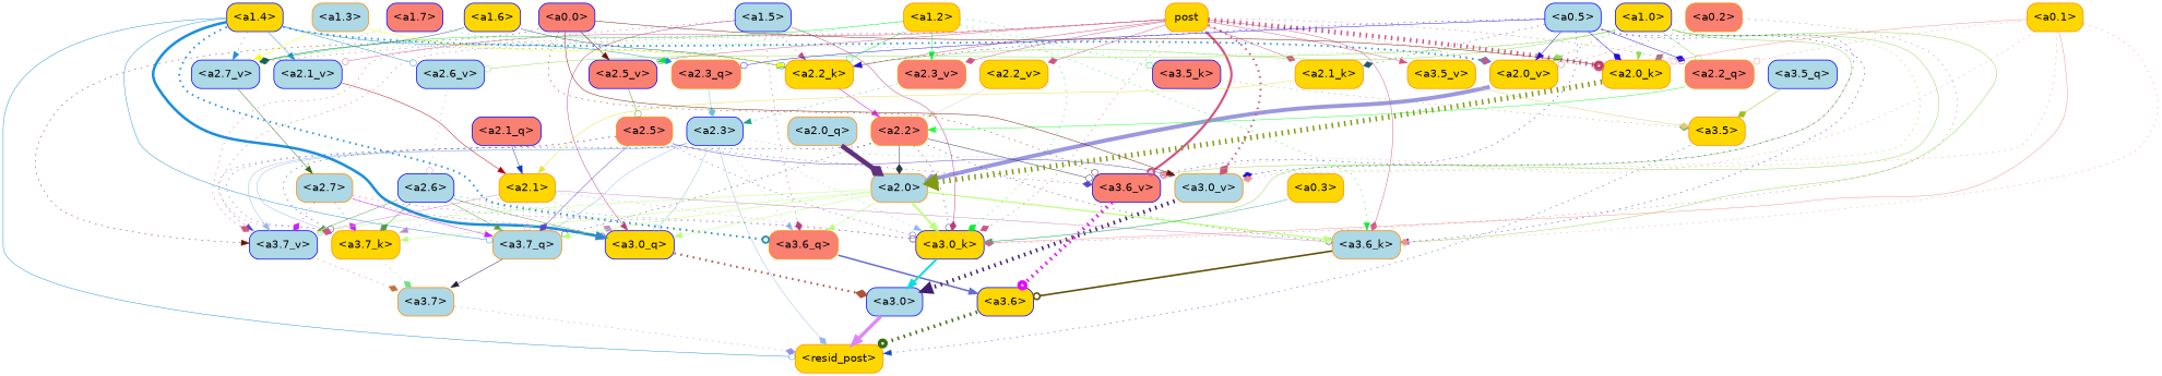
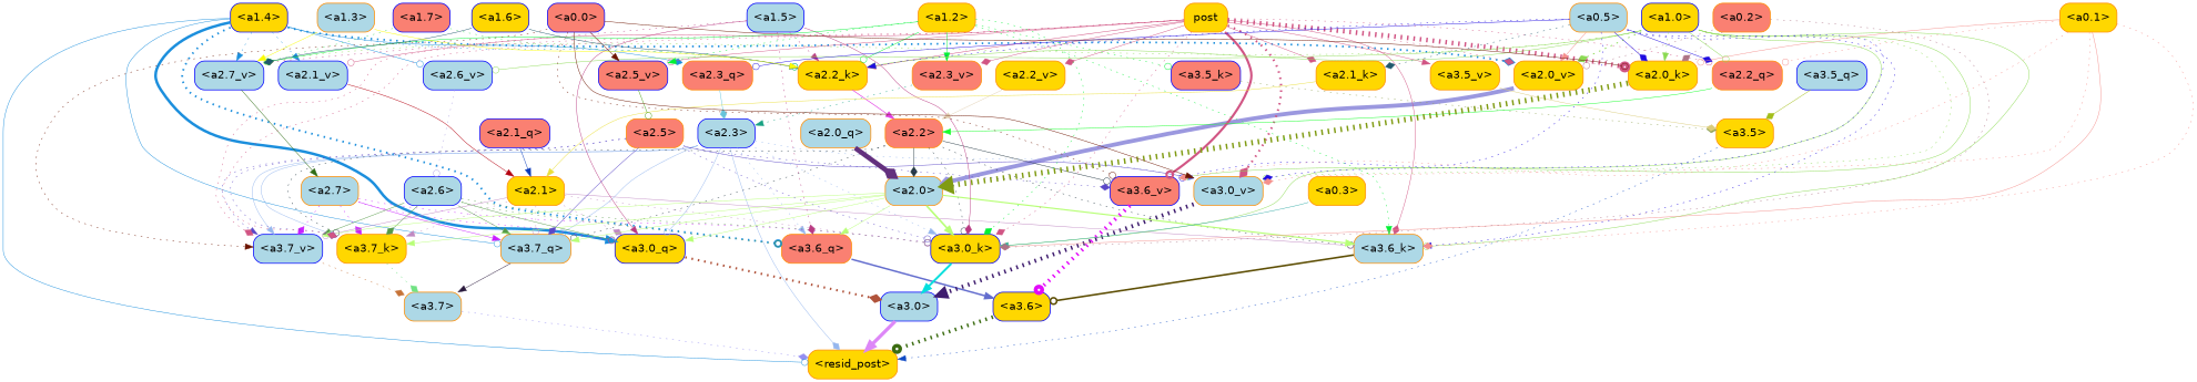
  strict digraph {
    splines=true
    node [color=darkorange fillcolor=gold fontname=Helvetica shape=box style="filled, rounded"]
    edge [arrowhead=diamond color="#d15584" penwidth=0.6 style=dotted]
    "<a3.7>" [fillcolor=lightblue]
    "<resid_post>"
    "<a3.6>" [color=blue]
    "<a3.5>"
    "<a3.0>" [color=blue fillcolor=lightblue]
    "<a2.3>" [color=blue fillcolor=lightblue]
    "<a3.7_q>" [fillcolor=lightblue]
    "<a3.6_q>" [fillcolor=salmon]
    "<a3.0_q>" [color=blue]
    "<a3.7_k>"
    "<a3.0_k>" [color=blue]
    "<a3.7_v>" [color=blue fillcolor=lightblue]
    "<a3.0_v>" [fillcolor=lightblue]
    "<a1.4>" [color=blue]
    "<a2.3_q>" [fillcolor=salmon]
    "<a2.2_k>"
    "<a2.7_v>" [color=blue fillcolor=lightblue]
    "<a2.6_v>" [color=blue fillcolor=lightblue]
    "<a2.1_v>" [color=blue fillcolor=lightblue]
    "<a2.0_v>"
    "<a2.2>" [fillcolor=salmon]
    "<a2.7>" [fillcolor=lightblue]
    "<a2.6>" [color=blue fillcolor=lightblue]
    "<a2.1>"
    "<a2.0>" [fillcolor=lightblue]
    "<a3.6_k>" [fillcolor=lightblue]
    "<a3.6_v>" [color=blue fillcolor=salmon]
    "<a3.5_q>" [color=blue fillcolor=lightblue]
    "<a3.5_k>" [color=blue fillcolor=salmon]
    "<a3.5_v>"
    "<a2.5>" [fillcolor=salmon]
    "<a1.5>" [color=blue fillcolor=lightblue]
    n33 [label=post]
    "<a2.2_q>" [fillcolor=salmon]
    "<a2.1_k>"
    "<a2.0_k>"
    "<a2.5_v>" [color=blue fillcolor=salmon]
    "<a2.3_v>" [fillcolor=salmon]
    "<a2.2_v>"
    "<a1.2>"
    "<a1.0>" [color=blue]
-   "<a0.5>" [color=blue fillcolor=lightblue]
+   "<a0.5>" [fillcolor=lightblue]
    "<a0.1>"
    "<a0.3>"
    "<a0.2>" [fillcolor=salmon]
    "<a0.0>" [color=blue fillcolor=salmon]
    "<a2.1_q>" [color=blue fillcolor=salmon]
    "<a2.0_q>" [fillcolor=lightblue]
    "<a1.7>" [color=blue fillcolor=salmon]
    "<a1.6>" [color=blue]
    "<a1.3>" [fillcolor=lightblue]
    "<a3.7>" -> "<resid_post>" [color="#958ff2"]
    "<a3.6>" -> "<resid_post>" [arrowhead=odot color="#3b6c11" penwidth=4.648244500160217]
    "<a3.5>" -> "<resid_post>" [arrowhead=normal color="#104bc4"]
    "<a3.0>" -> "<resid_post>" [arrowhead=normal color="#dd87f7" penwidth=4.3288813829422 style=solid]
    "<a2.3>" -> "<resid_post>" [color="#96b7ee" style=solid]
    "<a2.3>" -> "<a3.7_q>" [arrowhead=odot color="#96b7ee" style=solid]
    "<a2.3>" -> "<a3.6_q>" [arrowhead=normal color="#96b7ee"]
    "<a2.3>" -> "<a3.0_q>" [arrowhead=odot color="#96b7ee" style=solid]
    "<a2.3>" -> "<a3.7_k>" [arrowhead=normal color="#96b7ee" style=solid]
    "<a2.3>" -> "<a3.0_k>" [arrowhead=normal color="#96b7ee"]
    "<a2.3>" -> "<a3.7_v>" [arrowhead=normal color="#96b7ee" style=solid]
    "<a2.3>" -> "<a3.0_v>" [color="#96b7ee"]
    "<a3.7_q>" -> "<a3.7>" [arrowhead=normal color="#2a193c" style=solid]
    "<a3.6_q>" -> "<a3.6>" [arrowhead=normal color="#646ece" penwidth=2.03758105635643 style=solid]
    "<a3.0_q>" -> "<a3.0>" [color="#b0533b" penwidth=2.8638100624084473]
    "<a3.7_k>" -> "<a3.7>" [color="#71e283"]
    "<a3.0_k>" -> "<a3.0>" [arrowhead=normal color="#03dfdd" penwidth=2.6274144649505615 style=solid]
    "<a3.7_v>" -> "<a3.7>" [color="#c67337"]
    "<a3.0_v>" -> "<a3.0>" [arrowhead=normal color="#3f1d6f" penwidth=5.188832879066467]
    "<a1.4>" -> "<resid_post>" [arrowhead=odot color="#1c8fdd" style=solid]
    "<a1.4>" -> "<a3.7_q>" [arrowhead=odot color="#1c8fdd" style=solid]
    "<a1.4>" -> "<a3.6_q>" [arrowhead=odot color="#1c8fdd" penwidth=2.5397292599081993]
    "<a1.4>" -> "<a3.0_q>" [arrowhead=normal color="#1c8fdd" penwidth=3.3985572457313538 style=solid]
    "<a1.4>" -> "<a2.3_q>" [color="#1c8fdd" style=solid]
    "<a1.4>" -> "<a2.2_k>" [arrowhead=odot color="#1c8fdd"]
    "<a1.4>" -> "<a2.7_v>" [arrowhead=normal color="#1c8fdd"]
    "<a1.4>" -> "<a2.6_v>" [arrowhead=odot color="#1c8fdd" style=solid]
-   "<a1.4>" -> "<a2.1_v>" [arrowhead=normal color="#1c8fdd" style=solid]
+   "<a1.4>" -> "<a2.1_v>" [arrowhead=normal color="#1c8fdd"]
    "<a1.4>" -> "<a2.0_v>" [color="#1c8fdd" penwidth=2.3308929204940796]
    "<a2.3_q>" -> "<a2.3>" [color="#67c4da" style=solid]
    "<a2.2_k>" -> "<a2.2>" [arrowhead=normal color="#e13de3" penwidth=0.8337457180023193 style=solid]
    "<a2.7_v>" -> "<a2.7>" [arrowhead=normal color="#2f6d16" style=solid]
    "<a2.6_v>" -> "<a2.6>" [arrowhead=odot color="#ada0e1"]
    "<a2.1_v>" -> "<a2.1>" [arrowhead=normal color="#b4000f" style=solid]
    "<a2.0_v>" -> "<a2.0>" [color="#9b98df" penwidth=5.211444020271301 style=solid]
    "<a2.2>" -> "<a3.7_q>" [arrowhead=odot color="#243843"]
    "<a2.2>" -> "<a3.7_k>" [arrowhead=odot color="#243843"]
    "<a2.2>" -> "<a3.0_k>" [arrowhead=odot color="#243843"]
    "<a2.2>" -> "<a2.0>" [color="#243843" style=solid]
    "<a2.2>" -> "<a3.6_k>" [arrowhead=odot color="#243843"]
    "<a2.2>" -> "<a3.6_v>" [arrowhead=odot color="#243843" style=solid]
    "<a2.7>" -> "<a3.7_q>" [arrowhead=normal color="#c91fff" style=solid]
    "<a2.7>" -> "<a3.0_q>" [arrowhead=odot color="#c91fff"]
    "<a2.7>" -> "<a3.7_k>" [color="#c91fff"]
    "<a2.7>" -> "<a3.0_k>" [arrowhead=odot color="#c91fff"]
    "<a2.7>" -> "<a3.7_v>" [color="#c91fff"]
    "<a2.6>" -> "<a3.7_q>" [arrowhead=normal color="#559a48" style=solid]
    "<a2.6>" -> "<a3.6_q>" [arrowhead=odot color="#559a48"]
    "<a2.6>" -> "<a3.0_q>" [arrowhead=odot color="#559a48" style=solid]
    "<a2.6>" -> "<a3.7_k>" [color="#559a48" style=solid]
    "<a2.6>" -> "<a3.0_k>" [arrowhead=odot color="#559a48"]
    "<a2.6>" -> "<a3.7_v>" [arrowhead=normal color="#559a48" style=solid]
    "<a2.1>" -> "<a3.7_q>" [arrowhead=odot color="#c08ac2"]
    "<a2.1>" -> "<a3.0_q>" [color="#c08ac2"]
    "<a2.1>" -> "<a3.7_k>" [arrowhead=normal color="#c08ac2"]
    "<a2.1>" -> "<a3.0_k>" [arrowhead=odot color="#c08ac2"]
    "<a2.1>" -> "<a3.7_v>" [arrowhead=odot color="#c08ac2" style=solid]
    "<a2.1>" -> "<a3.6_k>" [arrowhead=odot color="#c08ac2" style=solid]
    "<a2.0>" -> "<a3.7_q>" [color="#b8ff77" arrowhead="" style=""]
    "<a2.0>" -> "<a3.6_q>" [color="#b8ff77" arrowhead="" style=""]
    "<a2.0>" -> "<a3.0_q>" [color="#b8ff77" arrowhead="" style=""]
    "<a2.0>" -> "<a3.7_k>" [color="#b8ff77" arrowhead="" style=""]
    "<a2.0>" -> "<a3.0_k>" [color="#b8ff77" penwidth=2.205150544643402 arrowhead="" style=""]
    "<a2.0>" -> "<a3.7_v>" [color="#b8ff77" arrowhead="" style=""]
    "<a2.0>" -> "<a3.6_k>" [color="#b8ff77" penwidth=1.5717863738536835 arrowhead="" style=""]
    "<a3.6_k>" -> "<a3.6>" [arrowhead=odot color="#5e4f05" penwidth=2.174198240041733 style=solid]
    "<a3.6_v>" -> "<a3.6>" [arrowhead=odot color="#e30afa" penwidth=5.002329230308533]
    "<a3.5_q>" -> "<a3.5>" [color="#a3be19" style=solid]
    "<a3.5_k>" -> "<a3.5>" [color="#8fa255"]
    "<a3.5_v>" -> "<a3.5>" [color="#dacc7c" style=solid]
    "<a2.5>" -> "<a3.7_q>" [color="#5a47c7" style=solid]
    "<a2.5>" -> "<a3.7_k>" [color="#5a47c7"]
    "<a2.5>" -> "<a3.0_k>" [arrowhead=odot color="#5a47c7"]
    "<a2.5>" -> "<a3.7_v>" [arrowhead=normal color="#5a47c7"]
    "<a2.5>" -> "<a3.0_v>" [arrowhead=normal color="#5a47c7" style=solid]
    "<a2.5>" -> "<a3.6_v>" [color="#5a47c7"]
    "<a1.5>" -> "<a3.6_q>" [color="#b93a82"]
    "<a1.5>" -> "<a3.0_q>" [arrowhead=normal color="#b93a82" style=solid]
    "<a1.5>" -> "<a3.0_k>" [color="#b93a82" style=solid]
    "<a1.5>" -> "<a2.2_k>" [arrowhead=normal color="#b93a82"]
    "<a1.5>" -> "<a2.7_v>" [color="#b93a82"]
    n33 -> "<a3.7_k>"
    n33 -> "<a3.0_k>"
    n33 -> "<a3.7_v>"
    n33 -> "<a3.0_v>" [penwidth=2.812090039253235]
    n33 -> "<a2.2_k>" [arrowhead=normal penwidth=0.6694881916046143 style=solid]
    n33 -> "<a2.1_v>" [arrowhead=odot style=solid]
    n33 -> "<a2.0_v>"
    n33 -> "<a3.6_k>" [style=solid]
    n33 -> "<a3.6_v>" [arrowhead=odot penwidth=2.882729172706604 style=solid]
    n33 -> "<a3.5_v>" [arrowhead=normal style=solid]
    n33 -> "<a2.2_q>" [arrowhead=odot]
    n33 -> "<a2.1_k>" [style=solid]
    n33 -> "<a2.0_k>" [arrowhead=odot penwidth=5.809704422950745]
    n33 -> "<a2.5_v>" [arrowhead=odot style=solid]
    n33 -> "<a2.3_v>" [style=solid]
    n33 -> "<a2.2_v>" [style=solid]
    "<a2.2_q>" -> "<a2.2>" [arrowhead=normal color="#19fe2d" penwidth=0.6299107074737549 style=solid]
    "<a2.1_k>" -> "<a2.1>" [color="#eadf3b" arrowhead="" style=""]
    "<a2.0_k>" -> "<a2.0>" [arrowhead=normal color="#809b13" penwidth=6.795950889587402]
    "<a2.5_v>" -> "<a2.5>" [arrowhead=odot color="#489e15" style=solid]
    "<a2.3_v>" -> "<a2.3>" [arrowhead=normal color="#19a283"]
    "<a2.2_v>" -> "<a2.2>" [color="#e1d0b3" arrowhead="" style=""]
    "<a1.2>" -> "<a3.0_k>" [color="#03f135"]
    "<a1.2>" -> "<a2.2_k>" [arrowhead=odot color="#03f135" style=solid]
    "<a1.2>" -> "<a2.7_v>" [color="#03f135" style=solid]
    "<a1.2>" -> "<a3.6_k>" [arrowhead=normal color="#03f135"]
    "<a1.2>" -> "<a3.5_k>" [arrowhead=odot color="#03f135"]
    "<a1.2>" -> "<a2.5_v>" [arrowhead=normal color="#03f135"]
    "<a1.2>" -> "<a2.3_v>" [arrowhead=normal color="#03f135" style=solid]
    "<a1.0>" -> "<a3.0_k>" [arrowhead=normal color="#8bda53" style=solid]
    "<a1.0>" -> "<a3.0_v>" [arrowhead=odot color="#8bda53"]
    "<a1.0>" -> "<a2.2_k>" [arrowhead=normal color="#8bda53" style=solid]
    "<a1.0>" -> "<a2.7_v>" [arrowhead=odot color="#8bda53"]
    "<a1.0>" -> "<a2.6_v>" [arrowhead=odot color="#8bda53" style=solid]
    "<a1.0>" -> "<a2.0_v>" [color="#8bda53" penwidth=1.2632839679718018]
    "<a1.0>" -> "<a3.6_k>" [arrowhead=odot color="#8bda53" style=solid]
    "<a1.0>" -> "<a3.6_v>" [arrowhead=normal color="#8bda53" style=solid]
    "<a1.0>" -> "<a2.2_q>" [arrowhead=odot color="#8bda53" style=solid]
    "<a1.0>" -> "<a2.0_k>" [arrowhead=normal color="#8bda53"]
    "<a0.5>" -> "<a3.0_v>" [color="#200ce0" penwidth=0.6281400918960571]
    "<a0.5>" -> "<a2.3_q>" [arrowhead=odot color="#200ce0" style=solid]
    "<a0.5>" -> "<a2.2_k>" [arrowhead=normal color="#200ce0"]
-   "<a0.5>" -> "<a2.0_v>" [arrowhead=normal color="#200ce0" style=solid]
+   "<a0.5>" -> "<a2.0_v>" [arrowhead=normal color="#f48f8c" style=solid]
    "<a0.5>" -> "<a3.6_k>" [arrowhead=normal color="#200ce0"]
    "<a0.5>" -> "<a3.6_v>" [arrowhead=odot color="#200ce0"]
    "<a0.5>" -> "<a2.2_q>" [color="#200ce0" style=solid]
    "<a0.5>" -> "<a2.1_k>" [color="#20586d"]
    "<a0.5>" -> "<a2.0_k>" [color="#200ce0" penwidth=0.6196913719177246 style=solid]
    "<a0.1>" -> "<a3.0_k>" [color="#f48f8c" style=solid]
    "<a0.1>" -> "<a3.0_v>" [color="#f48f8c"]
    "<a0.1>" -> "<a3.6_k>" [color="#f48f8c"]
    "<a0.1>" -> "<a3.6_v>" [color="#f48f8c"]
    "<a0.1>" -> "<a2.2_q>" [arrowhead=odot color="#f48f8c"]
    "<a0.1>" -> "<a2.0_k>" [arrowhead=odot color="#f48f8c" style=solid]
    "<a0.3>" -> "<a3.0_k>" [arrowhead=normal color="#37aca7" style=solid]
    "<a0.2>" -> "<a3.0_k>" [color="#ad7486"]
    "<a0.2>" -> "<a2.0_v>" [arrowhead=odot color="#ad7486"]
    "<a0.2>" -> "<a2.0_k>" [color="#ad7486"]
    "<a0.0>" -> "<a3.7_v>" [arrowhead=normal color="#6c1401"]
    "<a0.0>" -> "<a3.0_v>" [arrowhead=normal color="#6c1401" style=solid]
    "<a0.0>" -> "<a3.6_v>" [arrowhead=odot color="#6c1401"]
    "<a0.0>" -> "<a2.0_k>" [arrowhead=odot color="#6c1401" style=solid]
    "<a0.0>" -> "<a2.5_v>" [arrowhead=normal color="#6c1401" style=solid]
    "<a2.1_q>" -> "<a2.1>" [arrowhead=normal color="#093aba" style=solid]
    "<a2.0_q>" -> "<a2.0>" [color="#63307e" penwidth=6.081655263900757 style=solid]
    "<a1.7>" -> "<a2.2_k>" [arrowhead=odot color="#3ada56"]
    "<a1.7>" -> "<a2.7_v>" [color="#3ada56"]
    "<a1.6>" -> "<a2.2_k>" [arrowhead=normal color="#20586d" style=solid]
    "<a1.6>" -> "<a2.7_v>" [color="#20586d" style=solid]
    "<a1.3>" -> "<a2.2_k>" [color="#fafc02" arrowhead="" style=""]
    "<a1.3>" -> "<a2.7_v>" [color="#fafc02" arrowhead="" style=""]
  }
